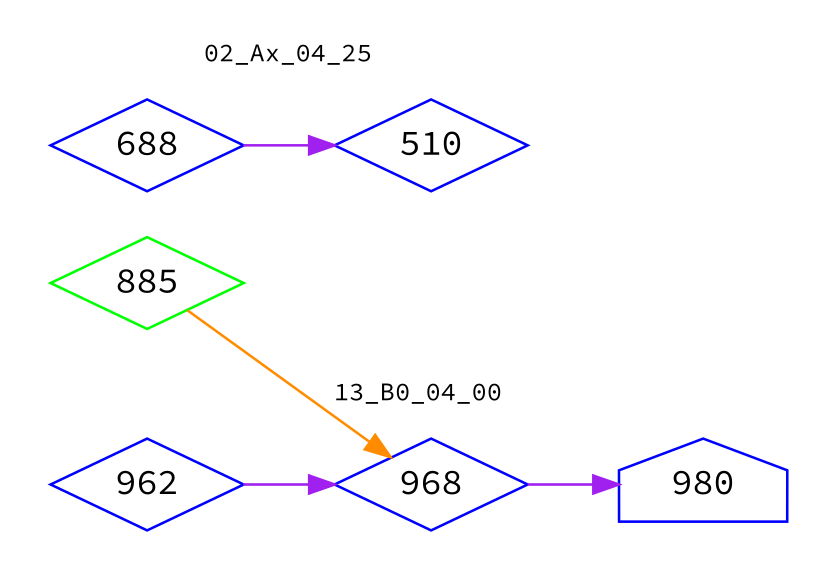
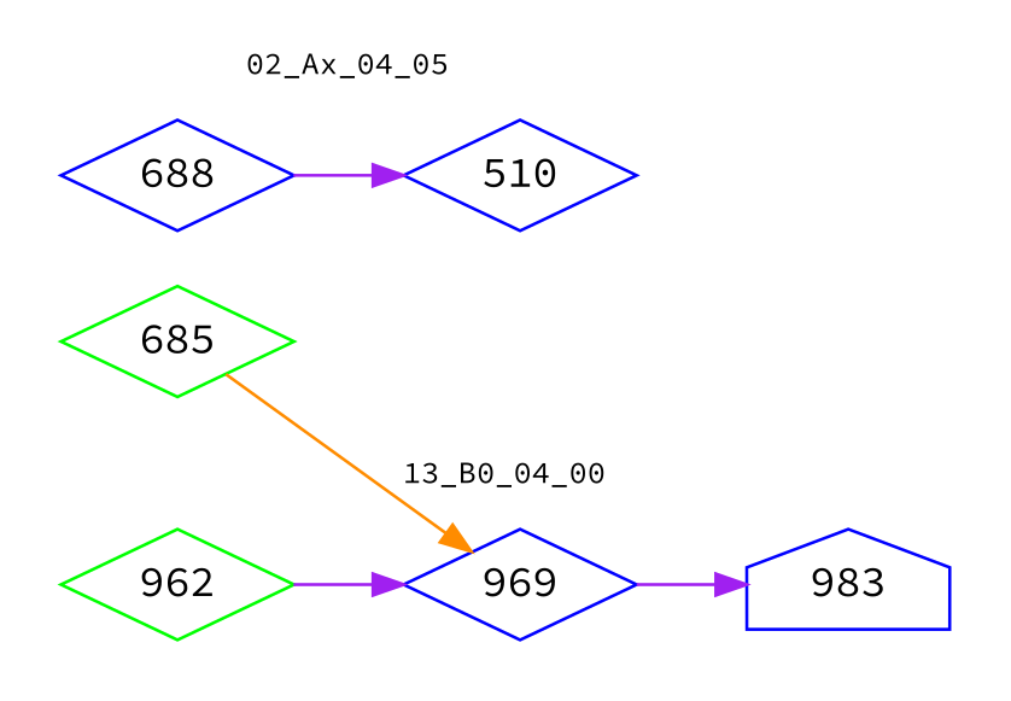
  digraph {
    fontname="Source Code Pro"
    rankdir=LR
    node [color=blue fontname="Source Code Pro" shape=diamond]
    edge [color=purple fontname="Source Code Pro"]
-   n1 [color=green label=885]
+   n1 [color=green label=685]
    n2 [label=688]
    n3 [label=510]
-   n4 [label=962]
-   n5 [label=968]
-   n6 [label=980 shape=house]
+   n4 [color=green label=962]
+   n5 [label=969]
+   n6 [label=983 shape=house]
    subgraph cluster_1 {
      color=white
      fontsize=10
-     label="02_Ax_04_25"
+     label="02_Ax_04_05"
      n1
      n2
      n3
    }
    subgraph cluster_2 {
      color=white
      fontsize=10
      label="13_B0_04_00"
      n4
      n5
      n6
    }
    n1 -> n5 [color=darkorange]
    n2 -> n3
    n4 -> n5
    n5 -> n6
  }
